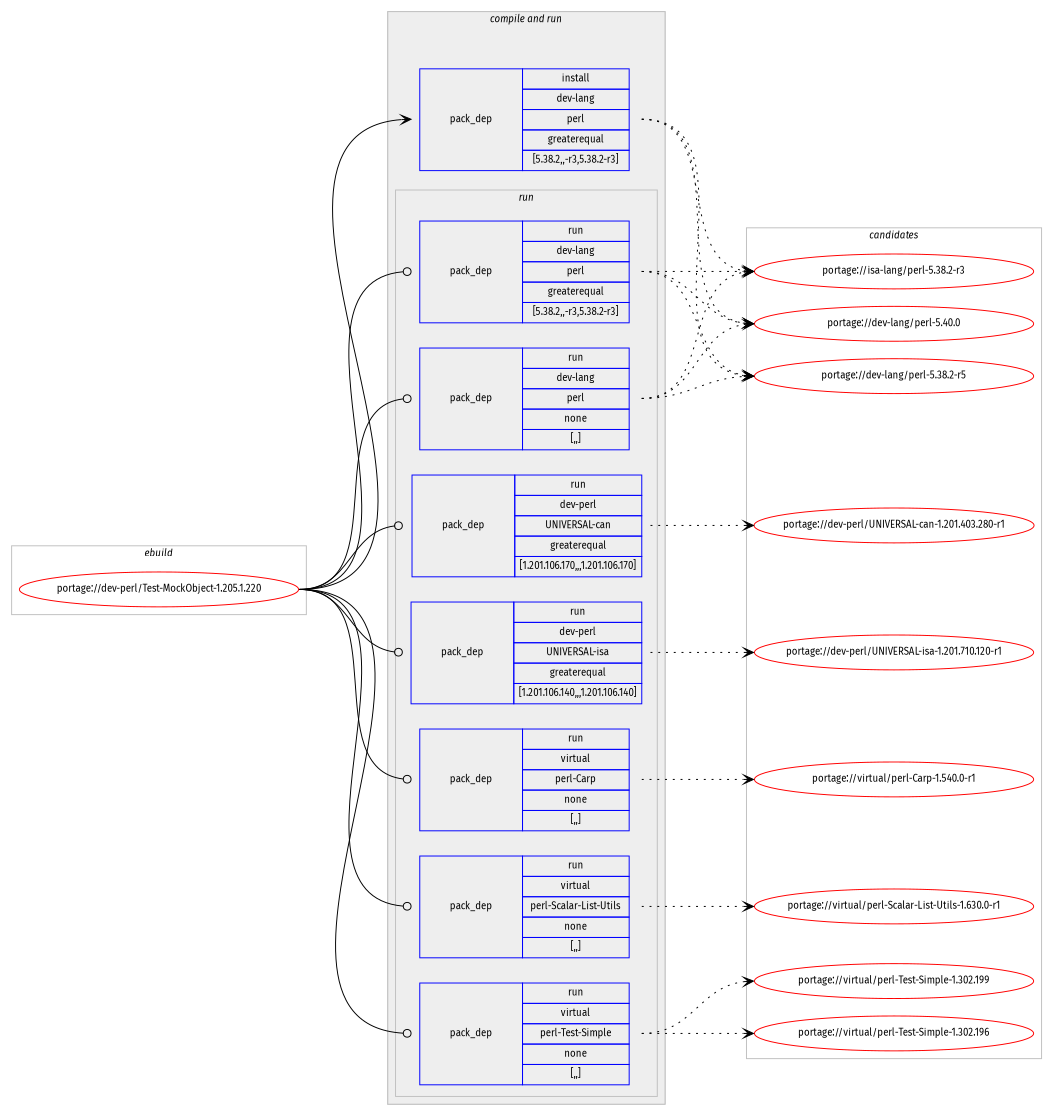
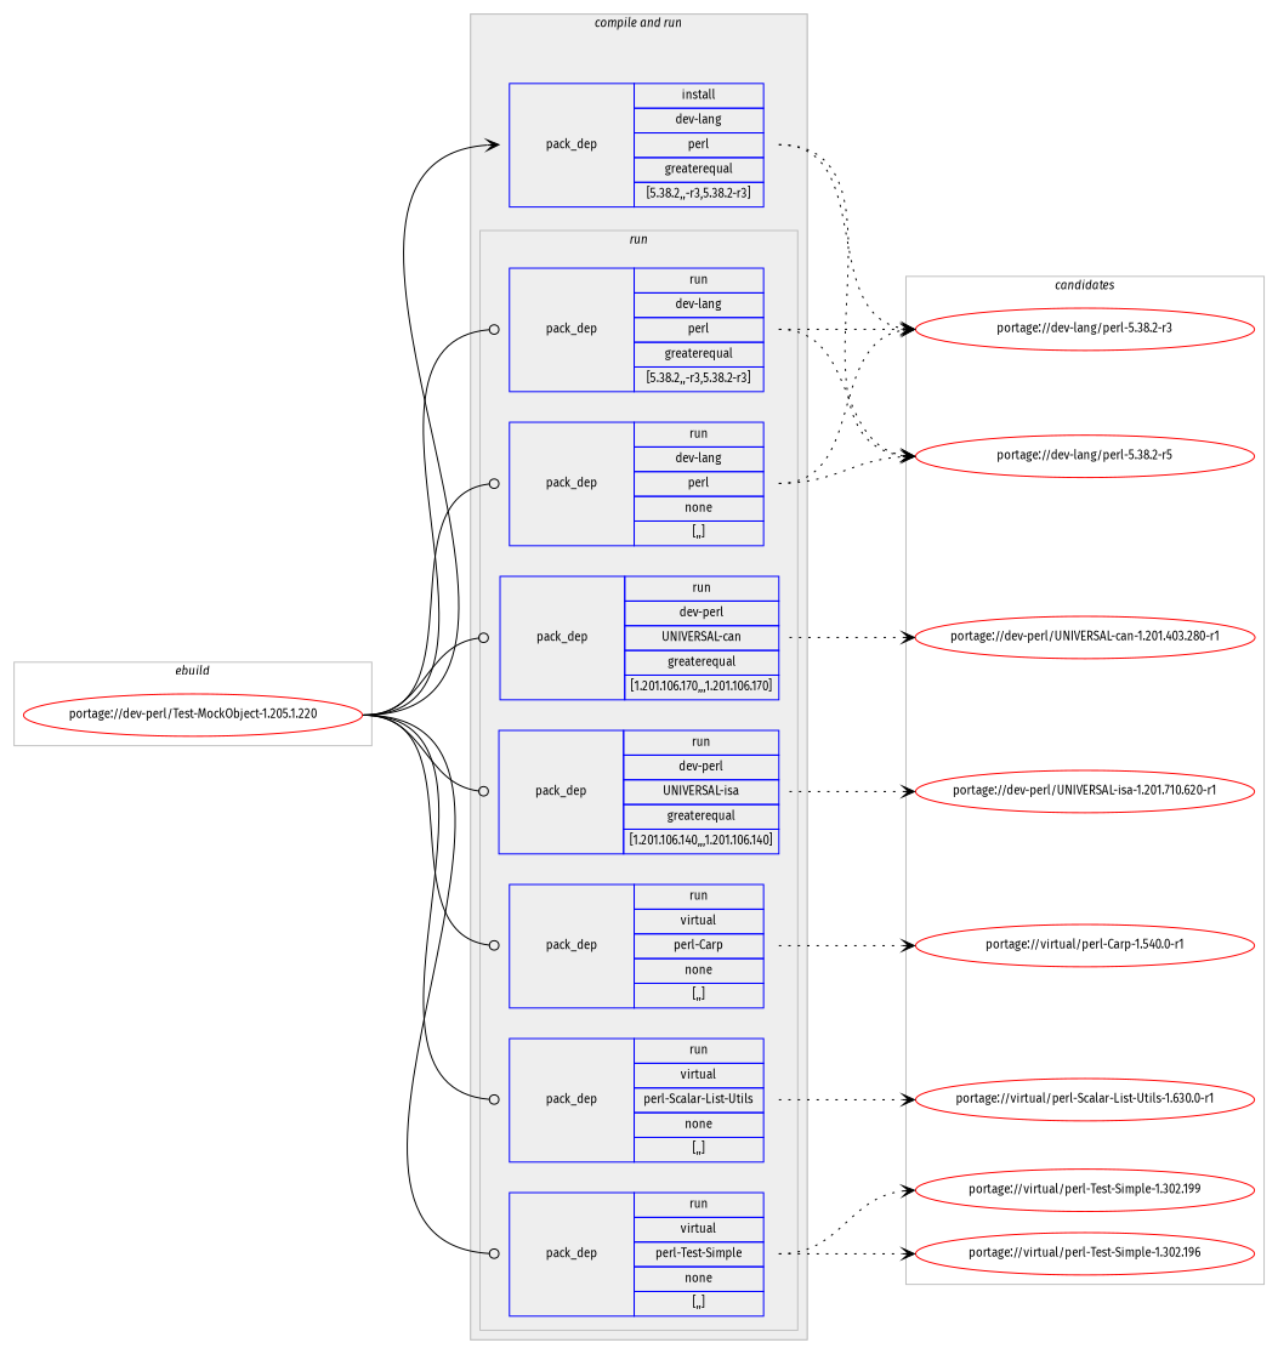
  digraph {
    compound=true
    concentrate=true
    fontname="Fira Sans"
    fontsize=10
    newrank=true
    rankdir=LR
    ranksep=1.5
    node [color=red fontname="Fira Sans" fontsize=10]
    edge [arrowhead=vee fontname="Fira Sans" headport=w style=dotted tailport=e weight=100]
    n1 [label="portage://dev-perl/Test-MockObject-1.205.1.220" width=4]
    n2 [color=blue label=<<TABLE BORDER="0" CELLBORDER="1" CELLSPACING="0" CELLPADDING="4" WIDTH="220"><TR><TD ROWSPAN="6" CELLPADDING="30">pack_dep</TD></TR><TR><TD WIDTH="110">install</TD></TR><TR><TD>dev-lang</TD></TR><TR><TD>perl</TD></TR><TR><TD>greaterequal</TD></TR><TR><TD>[5.38.2,,-r3,5.38.2-r3]</TD></TR></TABLE>> shape=none]
    n3 [color=blue label=<<TABLE BORDER="0" CELLBORDER="1" CELLSPACING="0" CELLPADDING="4" WIDTH="220"><TR><TD ROWSPAN="6" CELLPADDING="30">pack_dep</TD></TR><TR><TD WIDTH="110">run</TD></TR><TR><TD>dev-lang</TD></TR><TR><TD>perl</TD></TR><TR><TD>greaterequal</TD></TR><TR><TD>[5.38.2,,-r3,5.38.2-r3]</TD></TR></TABLE>> shape=none]
    n4 [color=blue label=<<TABLE BORDER="0" CELLBORDER="1" CELLSPACING="0" CELLPADDING="4" WIDTH="220"><TR><TD ROWSPAN="6" CELLPADDING="30">pack_dep</TD></TR><TR><TD WIDTH="110">run</TD></TR><TR><TD>dev-lang</TD></TR><TR><TD>perl</TD></TR><TR><TD>none</TD></TR><TR><TD>[,,]</TD></TR></TABLE>> shape=none]
    n5 [color=blue label=<<TABLE BORDER="0" CELLBORDER="1" CELLSPACING="0" CELLPADDING="4" WIDTH="220"><TR><TD ROWSPAN="6" CELLPADDING="30">pack_dep</TD></TR><TR><TD WIDTH="110">run</TD></TR><TR><TD>dev-perl</TD></TR><TR><TD>UNIVERSAL-can</TD></TR><TR><TD>greaterequal</TD></TR><TR><TD>[1.201.106.170,,,1.201.106.170]</TD></TR></TABLE>> shape=none]
    n6 [color=blue label=<<TABLE BORDER="0" CELLBORDER="1" CELLSPACING="0" CELLPADDING="4" WIDTH="220"><TR><TD ROWSPAN="6" CELLPADDING="30">pack_dep</TD></TR><TR><TD WIDTH="110">run</TD></TR><TR><TD>dev-perl</TD></TR><TR><TD>UNIVERSAL-isa</TD></TR><TR><TD>greaterequal</TD></TR><TR><TD>[1.201.106.140,,,1.201.106.140]</TD></TR></TABLE>> shape=none]
    n7 [color=blue label=<<TABLE BORDER="0" CELLBORDER="1" CELLSPACING="0" CELLPADDING="4" WIDTH="220"><TR><TD ROWSPAN="6" CELLPADDING="30">pack_dep</TD></TR><TR><TD WIDTH="110">run</TD></TR><TR><TD>virtual</TD></TR><TR><TD>perl-Carp</TD></TR><TR><TD>none</TD></TR><TR><TD>[,,]</TD></TR></TABLE>> shape=none]
    n8 [color=blue label=<<TABLE BORDER="0" CELLBORDER="1" CELLSPACING="0" CELLPADDING="4" WIDTH="220"><TR><TD ROWSPAN="6" CELLPADDING="30">pack_dep</TD></TR><TR><TD WIDTH="110">run</TD></TR><TR><TD>virtual</TD></TR><TR><TD>perl-Scalar-List-Utils</TD></TR><TR><TD>none</TD></TR><TR><TD>[,,]</TD></TR></TABLE>> shape=none]
    n9 [color=blue label=<<TABLE BORDER="0" CELLBORDER="1" CELLSPACING="0" CELLPADDING="4" WIDTH="220"><TR><TD ROWSPAN="6" CELLPADDING="30">pack_dep</TD></TR><TR><TD WIDTH="110">run</TD></TR><TR><TD>virtual</TD></TR><TR><TD>perl-Test-Simple</TD></TR><TR><TD>none</TD></TR><TR><TD>[,,]</TD></TR></TABLE>> shape=none]
-   n10 [label="portage://dev-lang/perl-5.40.0" width=4]
    n11 [label="portage://dev-lang/perl-5.38.2-r5" width=4]
-   n12 [label="portage://isa-lang/perl-5.38.2-r3" width=4]
+   n12 [label="portage://dev-lang/perl-5.38.2-r3" width=4]
    n13 [label="portage://dev-perl/UNIVERSAL-can-1.201.403.280-r1" width=4]
-   n14 [label="portage://dev-perl/UNIVERSAL-isa-1.201.710.120-r1" width=4]
+   n14 [label="portage://dev-perl/UNIVERSAL-isa-1.201.710.620-r1" width=4]
    n15 [label="portage://virtual/perl-Carp-1.540.0-r1" width=4]
    n16 [label="portage://virtual/perl-Scalar-List-Utils-1.630.0-r1" width=4]
    n17 [label="portage://virtual/perl-Test-Simple-1.302.199" width=4]
    n18 [label="portage://virtual/perl-Test-Simple-1.302.196" width=4]
    subgraph cluster_1 {
      color=gray
      label=<<i>ebuild</i>>
      n1
    }
    subgraph cluster_2 {
      color=gray
      label=<<i>dependencies</i>>
      subgraph cluster_3 {
        color=gray
        fillcolor="#eeeeee"
        label=<<i>compile</i>>
        style=filled
        subgraph sub_4 {
          color=gray
          fillcolor="#eeeeee"
          label=<<i>compile</i>>
          style=filled
          n2
        }
      }
      subgraph cluster_5 {
        color=gray
        fillcolor="#eeeeee"
        label=<<i>compile and run</i>>
        style=filled
      }
      subgraph cluster_6 {
        color=gray
        fillcolor="#eeeeee"
        label=<<i>run</i>>
        style=filled
        subgraph sub_7 {
          color=gray
          fillcolor="#eeeeee"
          label=<<i>run</i>>
          style=filled
          n3
        }
        subgraph sub_8 {
          color=gray
          fillcolor="#eeeeee"
          label=<<i>run</i>>
          style=filled
          n4
        }
        subgraph sub_9 {
          color=gray
          fillcolor="#eeeeee"
          label=<<i>run</i>>
          style=filled
          n5
        }
        subgraph sub_10 {
          color=gray
          fillcolor="#eeeeee"
          label=<<i>run</i>>
          style=filled
          n6
        }
        subgraph sub_11 {
          color=gray
          fillcolor="#eeeeee"
          label=<<i>run</i>>
          style=filled
          n7
        }
        subgraph sub_12 {
          color=gray
          fillcolor="#eeeeee"
          label=<<i>run</i>>
          style=filled
          n8
        }
        subgraph sub_13 {
          color=gray
          fillcolor="#eeeeee"
          label=<<i>run</i>>
          style=filled
          n9
        }
      }
    }
    subgraph cluster_14 {
      color=gray
      label=<<i>candidates</i>>
      rank=same
      subgraph sub_15 {
        color=black
        label=<<i>candidates</i>>
        nodesep=1
        rank=same
-       n10
        n11
        n12
      }
      subgraph sub_16 {
        color=black
        label=<<i>candidates</i>>
        nodesep=1
        rank=same
-       n10
        n11
        n12
      }
      subgraph sub_17 {
        color=black
        label=<<i>candidates</i>>
        nodesep=1
        rank=same
-       n10
        n11
        n12
      }
      subgraph sub_18 {
        color=black
        label=<<i>candidates</i>>
        nodesep=1
        rank=same
        n13
      }
      subgraph sub_19 {
        color=black
        label=<<i>candidates</i>>
        nodesep=1
        rank=same
        n14
      }
      subgraph sub_20 {
        color=black
        label=<<i>candidates</i>>
        nodesep=1
        rank=same
        n15
      }
      subgraph sub_21 {
        color=black
        label=<<i>candidates</i>>
        nodesep=1
        rank=same
        n16
      }
      subgraph sub_22 {
        color=black
        label=<<i>candidates</i>>
        nodesep=1
        rank=same
        n17
        n18
      }
    }
    n1 -> n2 [style=solid weight=20]
    n1 -> n3 [arrowhead=odot style=solid weight=20]
    n1 -> n4 [arrowhead=odot style=solid weight=20]
    n1 -> n5 [arrowhead=odot style=solid weight=20]
    n1 -> n6 [arrowhead=odot style=solid weight=20]
    n1 -> n7 [arrowhead=odot style=solid weight=20]
    n1 -> n8 [arrowhead=odot style=solid weight=20]
    n1 -> n9 [arrowhead=odot style=solid weight=20]
-   n2 -> n10
    n2 -> n11
    n2 -> n12
-   n3 -> n10
    n3 -> n11
    n3 -> n12
-   n4 -> n10
    n4 -> n11
    n4 -> n12
    n5 -> n13
    n6 -> n14
    n7 -> n15
    n8 -> n16
    n9 -> n17
    n9 -> n18
  }
